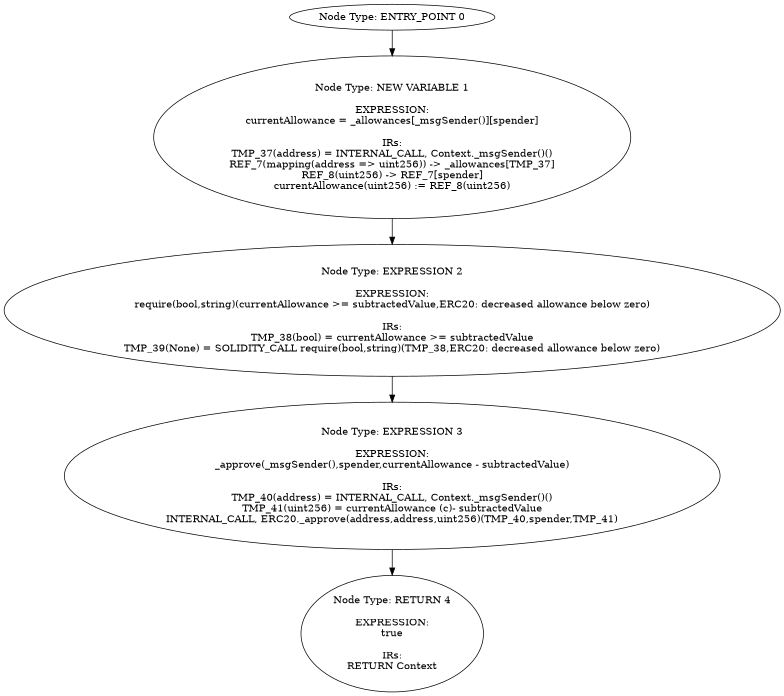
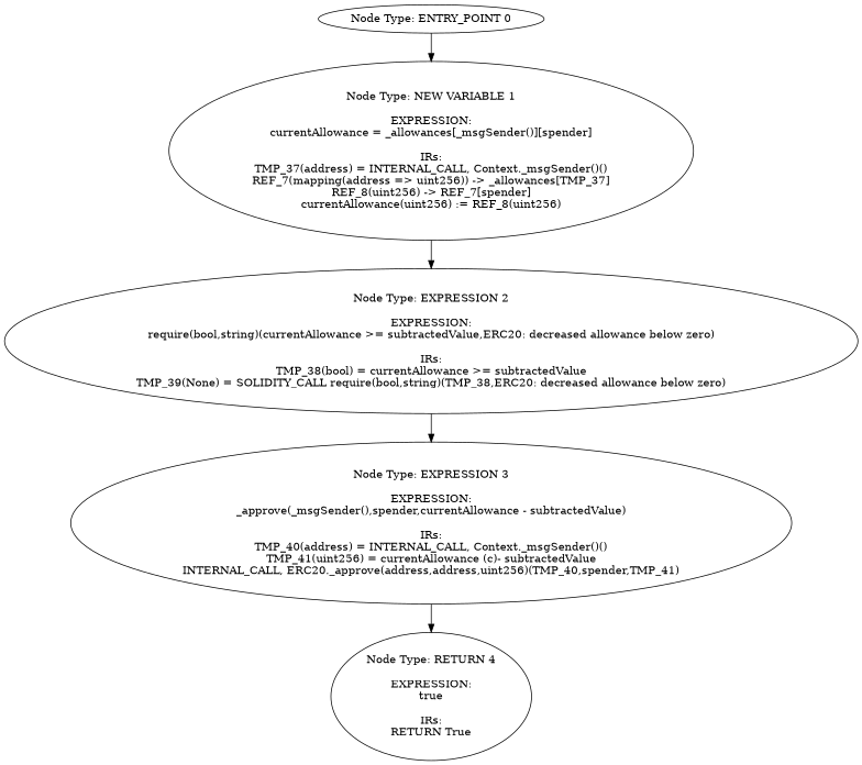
  digraph {
    n1 [label="Node Type: ENTRY_POINT 0\n"]
    n2 [label="Node Type: NEW VARIABLE 1\n\nEXPRESSION:\ncurrentAllowance = _allowances[_msgSender()][spender]\n\nIRs:\nTMP_37(address) = INTERNAL_CALL, Context._msgSender()()\nREF_7(mapping(address => uint256)) -> _allowances[TMP_37]\nREF_8(uint256) -> REF_7[spender]\ncurrentAllowance(uint256) := REF_8(uint256)"]
    n3 [label="Node Type: EXPRESSION 2\n\nEXPRESSION:\nrequire(bool,string)(currentAllowance >= subtractedValue,ERC20: decreased allowance below zero)\n\nIRs:\nTMP_38(bool) = currentAllowance >= subtractedValue\nTMP_39(None) = SOLIDITY_CALL require(bool,string)(TMP_38,ERC20: decreased allowance below zero)"]
    n4 [label="Node Type: EXPRESSION 3\n\nEXPRESSION:\n_approve(_msgSender(),spender,currentAllowance - subtractedValue)\n\nIRs:\nTMP_40(address) = INTERNAL_CALL, Context._msgSender()()\nTMP_41(uint256) = currentAllowance (c)- subtractedValue\nINTERNAL_CALL, ERC20._approve(address,address,uint256)(TMP_40,spender,TMP_41)"]
-   n5 [label="Node Type: RETURN 4\n\nEXPRESSION:\ntrue\n\nIRs:\nRETURN Context"]
+   n5 [label="Node Type: RETURN 4\n\nEXPRESSION:\ntrue\n\nIRs:\nRETURN True"]
    n1 -> n2
    n2 -> n3
    n3 -> n4
    n4 -> n5
  }
